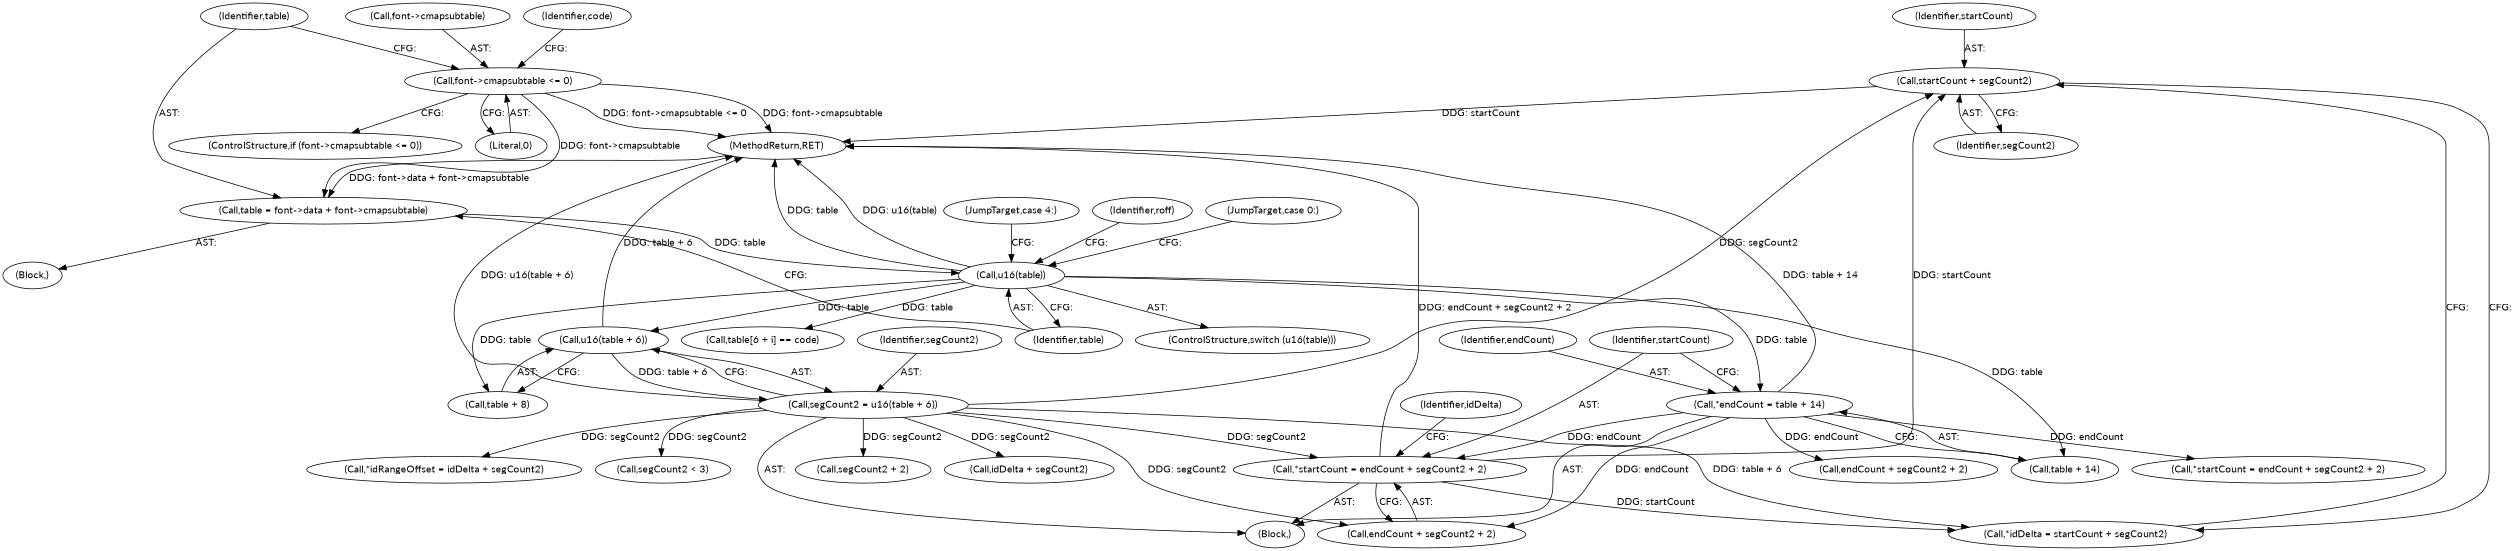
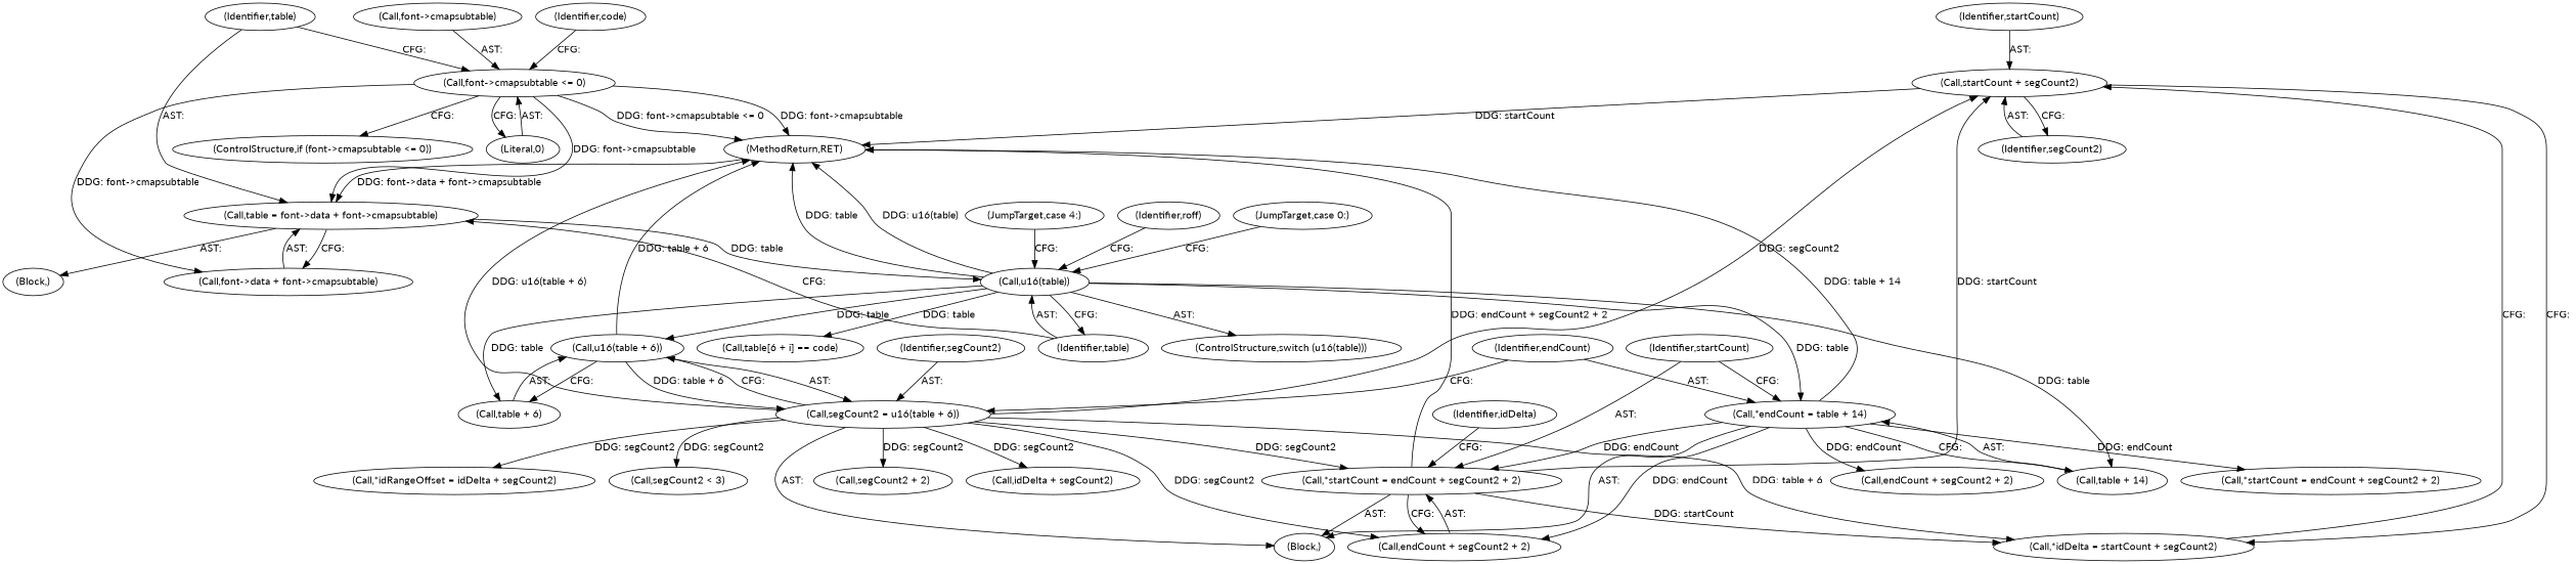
  digraph {
    fontname=Lato
    node [fontname=Lato]
    edge [fontname=Lato]
    n1 [label="(Call,startCount + segCount2)"]
    n2 [label="(Call,*idDelta = startCount + segCount2)"]
    n3 [label="(Identifier,segCount2)"]
    n4 [label="(MethodReturn,RET)"]
    n5 [label="(Call,table = font->data + font->cmapsubtable)"]
    n6 [label="(Call,*startCount = endCount + segCount2 + 2)"]
    n7 [label="(Block,)"]
    n8 [label="(Call,endCount + segCount2 + 2)"]
    n9 [label="(Call,*endCount = table + 14)"]
    n10 [label="(Call,table + 14)"]
    n11 [label="(Call,endCount + segCount2 + 2)"]
    n12 [label="(Call,*startCount = endCount + segCount2 + 2)"]
    n13 [label="(Call,u16(table))"]
    n14 [label="(Call,u16(table + 6))"]
    n15 [label="(Identifier,table)"]
-   n16 [label="(Call,table + 8)"]
+   n16 [label="(Call,table + 6)"]
    n17 [label="(Call,table[6 + i] == code)"]
    n18 [label="(ControlStructure,switch (u16(table)))"]
    n19 [label="(Call,segCount2 = u16(table + 6))"]
    n20 [label="(Block,)"]
+   n21 [label="(Call,font->data + font->cmapsubtable)"]
    n22 [label="(Call,font->cmapsubtable <= 0)"]
    n23 [label="(ControlStructure,if (font->cmapsubtable <= 0))"]
    n24 [label="(Literal,0)"]
    n25 [label="(Call,segCount2 + 2)"]
    n26 [label="(Call,idDelta + segCount2)"]
    n27 [label="(Call,*idRangeOffset = idDelta + segCount2)"]
    n28 [label="(Call,segCount2 < 3)"]
    n29 [label="(Identifier,startCount)"]
    n30 [label="(Identifier,roff)"]
    n31 [label="(JumpTarget,case 0:)"]
    n32 [label="(JumpTarget,case 4:)"]
    n33 [label="(Identifier,table)"]
    n34 [label="(Identifier,endCount)"]
    n35 [label="(Identifier,code)"]
    n36 [label="(Identifier,segCount2)"]
    n37 [label="(Call,font->cmapsubtable)"]
    n38 [label="(Identifier,startCount)"]
    n39 [label="(Identifier,idDelta)"]
    n1 -> n2 [label="CFG: "]
    n1 -> n3 [label="CFG: "]
    n1 -> n4 [label="DDG: startCount"]
    n2 -> n1 [label="CFG: "]
    n3 -> n1 [label="AST: "]
    n4 -> n5 [label="DDG: font->data + font->cmapsubtable"]
    n5 -> n13 [label="DDG: table"]
    n5 -> n20 [label="AST: "]
+   n5 -> n21 [label="CFG: "]
    n6 -> n1 [label="DDG: startCount"]
    n6 -> n2 [label="DDG: startCount"]
    n6 -> n4 [label="DDG: endCount + segCount2 + 2"]
    n6 -> n7 [label="AST: "]
    n6 -> n8 [label="CFG: "]
    n8 -> n6 [label="AST: "]
    n9 -> n4 [label="DDG: table + 14"]
    n9 -> n6 [label="DDG: endCount"]
    n9 -> n7 [label="AST: "]
    n9 -> n8 [label="DDG: endCount"]
    n9 -> n10 [label="CFG: "]
    n9 -> n11 [label="DDG: endCount"]
    n9 -> n12 [label="DDG: endCount"]
    n10 -> n9 [label="AST: "]
    n13 -> n4 [label="DDG: table"]
    n13 -> n4 [label="DDG: u16(table)"]
    n13 -> n9 [label="DDG: table"]
    n13 -> n10 [label="DDG: table"]
    n13 -> n14 [label="DDG: table"]
    n13 -> n15 [label="CFG: "]
    n13 -> n16 [label="DDG: table"]
    n13 -> n17 [label="DDG: table"]
    n13 -> n18 [label="AST: "]
    n14 -> n4 [label="DDG: table + 6"]
    n14 -> n16 [label="CFG: "]
    n14 -> n19 [label="AST: "]
    n14 -> n19 [label="DDG: table + 6"]
    n15 -> n5 [label="CFG: "]
    n15 -> n13 [label="AST: "]
    n16 -> n14 [label="AST: "]
    n19 -> n1 [label="DDG: segCount2"]
    n19 -> n2 [label="DDG: table + 6"]
    n19 -> n4 [label="DDG: u16(table + 6)"]
    n19 -> n6 [label="DDG: segCount2"]
    n19 -> n7 [label="AST: "]
    n19 -> n8 [label="DDG: segCount2"]
    n19 -> n14 [label="CFG: "]
    n19 -> n25 [label="DDG: segCount2"]
    n19 -> n26 [label="DDG: segCount2"]
    n19 -> n27 [label="DDG: segCount2"]
    n19 -> n28 [label="DDG: segCount2"]
+   n21 -> n5 [label="AST: "]
    n22 -> n4 [label="DDG: font->cmapsubtable"]
    n22 -> n4 [label="DDG: font->cmapsubtable <= 0"]
    n22 -> n5 [label="DDG: font->cmapsubtable"]
+   n22 -> n21 [label="DDG: font->cmapsubtable"]
    n22 -> n23 [label="CFG: "]
    n22 -> n24 [label="CFG: "]
    n24 -> n22 [label="AST: "]
    n29 -> n6 [label="AST: "]
    n29 -> n9 [label="CFG: "]
    n30 -> n13 [label="CFG: "]
    n31 -> n13 [label="CFG: "]
    n32 -> n13 [label="CFG: "]
    n33 -> n5 [label="AST: "]
    n33 -> n22 [label="CFG: "]
    n34 -> n9 [label="AST: "]
+   n34 -> n19 [label="CFG: "]
    n35 -> n22 [label="CFG: "]
    n36 -> n19 [label="AST: "]
    n37 -> n22 [label="AST: "]
    n38 -> n1 [label="AST: "]
    n39 -> n6 [label="CFG: "]
  }
